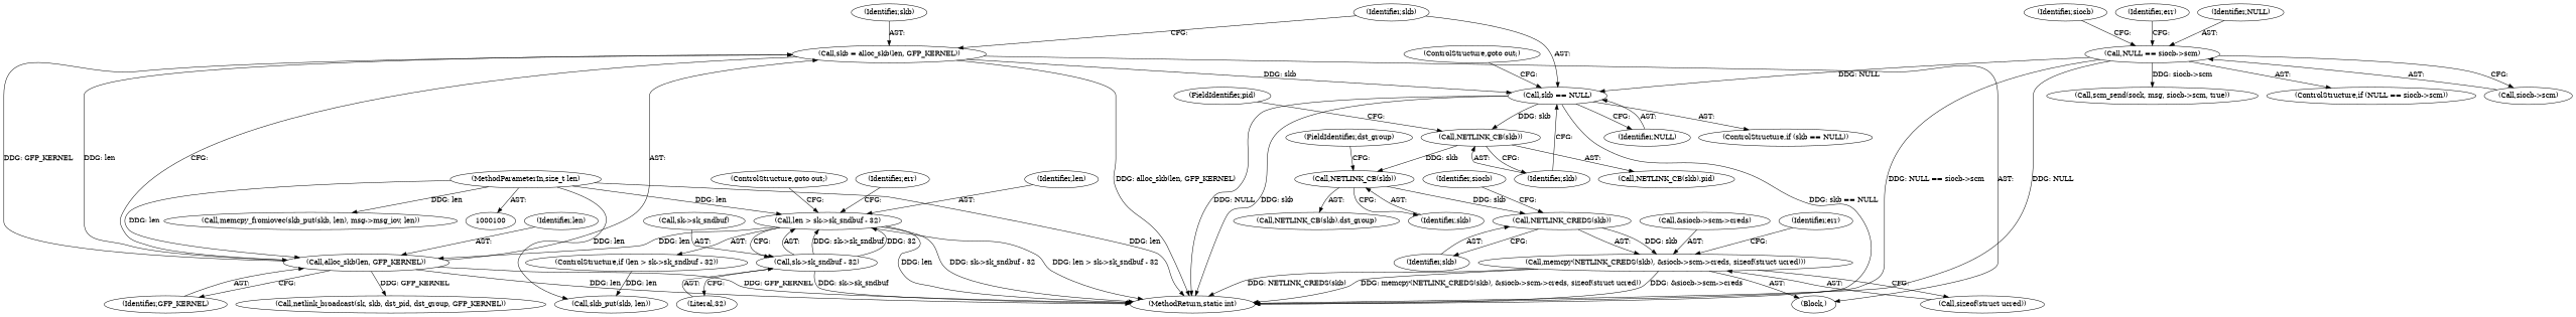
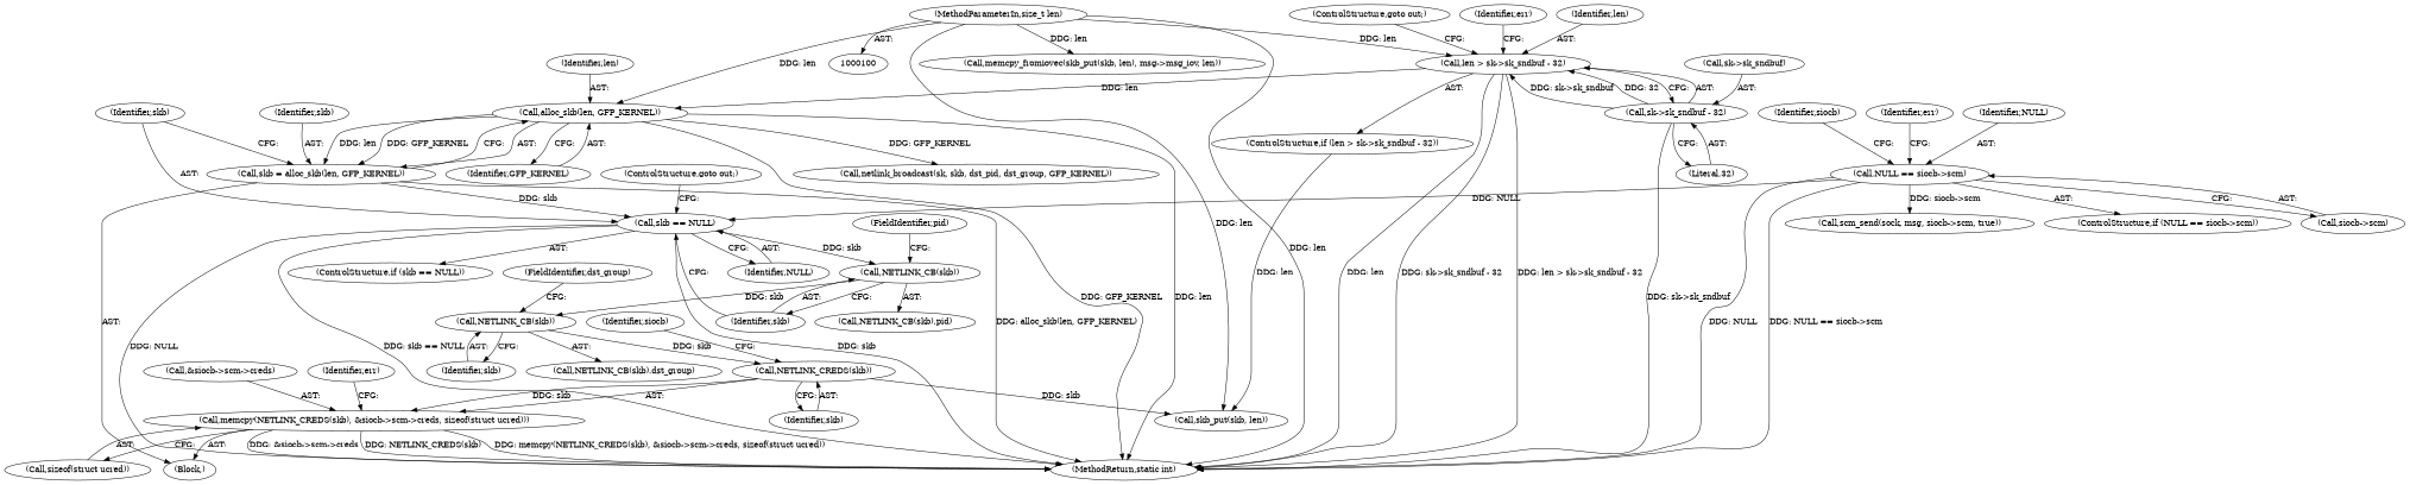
  digraph {
    n1 [label="(Call,memcpy(NETLINK_CREDS(skb), &siocb->scm->creds, sizeof(struct ucred)))"]
    n2 [label="(Call,sizeof(struct ucred))"]
    n3 [label="(MethodReturn,static int)"]
    n4 [label="(Block,)"]
    n5 [label="(Call,NETLINK_CREDS(skb))"]
    n6 [label="(Call,skb_put(skb, len))"]
    n7 [label="(Identifier,skb)"]
    n8 [label="(Call,NETLINK_CB(skb))"]
    n9 [label="(Call,NETLINK_CB(skb).dst_group)"]
    n10 [label="(Identifier,skb)"]
    n11 [label="(Call,NETLINK_CB(skb))"]
    n12 [label="(Identifier,skb)"]
    n13 [label="(Call,NETLINK_CB(skb).pid)"]
    n14 [label="(Call,skb == NULL)"]
    n15 [label="(Identifier,NULL)"]
    n16 [label="(ControlStructure,if (skb == NULL))"]
    n17 [label="(Call,skb = alloc_skb(len, GFP_KERNEL))"]
    n18 [label="(Call,alloc_skb(len, GFP_KERNEL))"]
    n19 [label="(Identifier,GFP_KERNEL)"]
    n20 [label="(Call,netlink_broadcast(sk, skb, dst_pid, dst_group, GFP_KERNEL))"]
    n21 [label="(Call,len > sk->sk_sndbuf - 32)"]
    n22 [label="(Call,sk->sk_sndbuf - 32)"]
    n23 [label="(ControlStructure,if (len > sk->sk_sndbuf - 32))"]
    n24 [label="(Literal,32)"]
    n25 [label="(MethodParameterIn,size_t len)"]
    n26 [label="(Call,memcpy_fromiovec(skb_put(skb, len), msg->msg_iov, len))"]
    1000100
    n28 [label="(Call,NULL == siocb->scm)"]
    n29 [label="(Call,scm_send(sock, msg, siocb->scm, true))"]
    n30 [label="(ControlStructure,if (NULL == siocb->scm))"]
    n31 [label="(Call,siocb->scm)"]
    n32 [label="(Identifier,skb)"]
    n33 [label="(Identifier,siocb)"]
    n34 [label="(FieldIdentifier,dst_group)"]
    n35 [label="(ControlStructure,goto out;)"]
    n36 [label="(Identifier,skb)"]
    n37 [label="(Identifier,err)"]
    n38 [label="(Identifier,siocb)"]
    n39 [label="(Call,&siocb->scm->creds)"]
    n40 [label="(Identifier,err)"]
    n41 [label="(Identifier,err)"]
    n42 [label="(FieldIdentifier,pid)"]
    n43 [label="(Identifier,len)"]
    n44 [label="(Call,sk->sk_sndbuf)"]
    n45 [label="(ControlStructure,goto out;)"]
    n46 [label="(Identifier,len)"]
    n47 [label="(Identifier,NULL)"]
    n1 -> n2 [label="CFG: "]
    n1 -> n3 [label="DDG: NETLINK_CREDS(skb)"]
    n1 -> n3 [label="DDG: memcpy(NETLINK_CREDS(skb), &siocb->scm->creds, sizeof(struct ucred))"]
    n1 -> n3 [label="DDG: &siocb->scm->creds"]
    n1 -> n4 [label="AST: "]
    n2 -> n1 [label="AST: "]
    n5 -> n1 [label="AST: "]
    n5 -> n1 [label="DDG: skb"]
+   n5 -> n6 [label="DDG: skb"]
    n5 -> n7 [label="CFG: "]
    n7 -> n5 [label="AST: "]
    n8 -> n5 [label="DDG: skb"]
    n8 -> n9 [label="AST: "]
    n8 -> n10 [label="CFG: "]
    n10 -> n8 [label="AST: "]
    n11 -> n8 [label="DDG: skb"]
    n11 -> n12 [label="CFG: "]
    n11 -> n13 [label="AST: "]
    n12 -> n11 [label="AST: "]
    n12 -> n14 [label="CFG: "]
    n14 -> n3 [label="DDG: NULL"]
    n14 -> n3 [label="DDG: skb"]
    n14 -> n3 [label="DDG: skb == NULL"]
    n14 -> n11 [label="DDG: skb"]
    n14 -> n15 [label="CFG: "]
    n14 -> n16 [label="AST: "]
    n15 -> n14 [label="AST: "]
    n17 -> n3 [label="DDG: alloc_skb(len, GFP_KERNEL)"]
    n17 -> n4 [label="AST: "]
    n17 -> n14 [label="DDG: skb"]
    n17 -> n18 [label="CFG: "]
    n18 -> n3 [label="DDG: len"]
    n18 -> n3 [label="DDG: GFP_KERNEL"]
    n18 -> n17 [label="AST: "]
    n18 -> n17 [label="DDG: len"]
    n18 -> n17 [label="DDG: GFP_KERNEL"]
    n18 -> n19 [label="CFG: "]
    n18 -> n20 [label="DDG: GFP_KERNEL"]
    n19 -> n18 [label="AST: "]
    n21 -> n3 [label="DDG: len"]
    n21 -> n3 [label="DDG: sk->sk_sndbuf - 32"]
    n21 -> n3 [label="DDG: len > sk->sk_sndbuf - 32"]
    n21 -> n18 [label="DDG: len"]
    n21 -> n22 [label="CFG: "]
    n21 -> n23 [label="AST: "]
    n22 -> n3 [label="DDG: sk->sk_sndbuf"]
    n22 -> n21 [label="AST: "]
    n22 -> n21 [label="DDG: sk->sk_sndbuf"]
    n22 -> n21 [label="DDG: 32"]
    n22 -> n24 [label="CFG: "]
    n23 -> n6 [label="DDG: len"]
    n24 -> n22 [label="AST: "]
    n25 -> n3 [label="DDG: len"]
    n25 -> n6 [label="DDG: len"]
    n25 -> n18 [label="DDG: len"]
    n25 -> n21 [label="DDG: len"]
    n25 -> n26 [label="DDG: len"]
    n25 -> 1000100 [label="AST: "]
    n28 -> n3 [label="DDG: NULL"]
    n28 -> n3 [label="DDG: NULL == siocb->scm"]
    n28 -> n14 [label="DDG: NULL"]
    n28 -> n29 [label="DDG: siocb->scm"]
    n28 -> n30 [label="AST: "]
    n28 -> n31 [label="CFG: "]
    n31 -> n28 [label="AST: "]
    n32 -> n17 [label="AST: "]
    n33 -> n28 [label="CFG: "]
    n34 -> n8 [label="CFG: "]
    n35 -> n21 [label="CFG: "]
    n36 -> n14 [label="AST: "]
    n36 -> n17 [label="CFG: "]
    n37 -> n28 [label="CFG: "]
    n38 -> n5 [label="CFG: "]
    n39 -> n1 [label="AST: "]
    n40 -> n1 [label="CFG: "]
    n41 -> n21 [label="CFG: "]
    n42 -> n11 [label="CFG: "]
    n43 -> n21 [label="AST: "]
    n44 -> n22 [label="AST: "]
    n45 -> n14 [label="CFG: "]
    n46 -> n18 [label="AST: "]
    n47 -> n28 [label="AST: "]
  }
